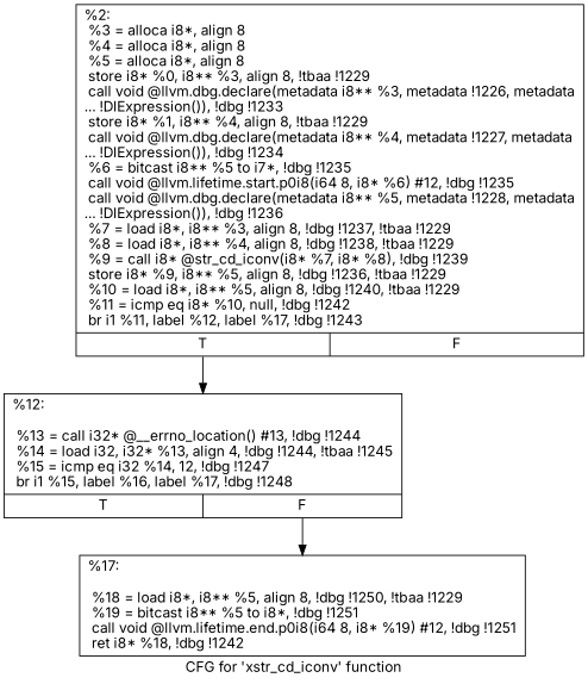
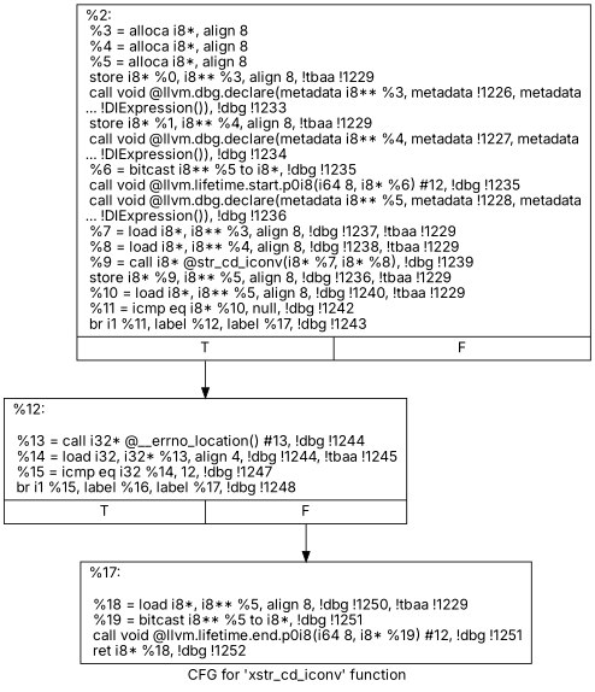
  digraph {
    fontname=Inter
    label="CFG for 'xstr_cd_iconv' function"
    node [fontname=Inter shape=record]
    edge [fontname=Inter]
-   n1 [label="{%2:\l  %3 = alloca i8*, align 8\l  %4 = alloca i8*, align 8\l  %5 = alloca i8*, align 8\l  store i8* %0, i8** %3, align 8, !tbaa !1229\l  call void @llvm.dbg.declare(metadata i8** %3, metadata !1226, metadata\l... !DIExpression()), !dbg !1233\l  store i8* %1, i8** %4, align 8, !tbaa !1229\l  call void @llvm.dbg.declare(metadata i8** %4, metadata !1227, metadata\l... !DIExpression()), !dbg !1234\l  %6 = bitcast i8** %5 to i7*, !dbg !1235\l  call void @llvm.lifetime.start.p0i8(i64 8, i8* %6) #12, !dbg !1235\l  call void @llvm.dbg.declare(metadata i8** %5, metadata !1228, metadata\l... !DIExpression()), !dbg !1236\l  %7 = load i8*, i8** %3, align 8, !dbg !1237, !tbaa !1229\l  %8 = load i8*, i8** %4, align 8, !dbg !1238, !tbaa !1229\l  %9 = call i8* @str_cd_iconv(i8* %7, i8* %8), !dbg !1239\l  store i8* %9, i8** %5, align 8, !dbg !1236, !tbaa !1229\l  %10 = load i8*, i8** %5, align 8, !dbg !1240, !tbaa !1229\l  %11 = icmp eq i8* %10, null, !dbg !1242\l  br i1 %11, label %12, label %17, !dbg !1243\l|{<s0>T|<s1>F}}"]
+   n1 [label="{%2:\l  %3 = alloca i8*, align 8\l  %4 = alloca i8*, align 8\l  %5 = alloca i8*, align 8\l  store i8* %0, i8** %3, align 8, !tbaa !1229\l  call void @llvm.dbg.declare(metadata i8** %3, metadata !1226, metadata\l... !DIExpression()), !dbg !1233\l  store i8* %1, i8** %4, align 8, !tbaa !1229\l  call void @llvm.dbg.declare(metadata i8** %4, metadata !1227, metadata\l... !DIExpression()), !dbg !1234\l  %6 = bitcast i8** %5 to i8*, !dbg !1235\l  call void @llvm.lifetime.start.p0i8(i64 8, i8* %6) #12, !dbg !1235\l  call void @llvm.dbg.declare(metadata i8** %5, metadata !1228, metadata\l... !DIExpression()), !dbg !1236\l  %7 = load i8*, i8** %3, align 8, !dbg !1237, !tbaa !1229\l  %8 = load i8*, i8** %4, align 8, !dbg !1238, !tbaa !1229\l  %9 = call i8* @str_cd_iconv(i8* %7, i8* %8), !dbg !1239\l  store i8* %9, i8** %5, align 8, !dbg !1236, !tbaa !1229\l  %10 = load i8*, i8** %5, align 8, !dbg !1240, !tbaa !1229\l  %11 = icmp eq i8* %10, null, !dbg !1242\l  br i1 %11, label %12, label %17, !dbg !1243\l|{<s0>T|<s1>F}}"]
    n2 [label="{%12:\l\l  %13 = call i32* @__errno_location() #13, !dbg !1244\l  %14 = load i32, i32* %13, align 4, !dbg !1244, !tbaa !1245\l  %15 = icmp eq i32 %14, 12, !dbg !1247\l  br i1 %15, label %16, label %17, !dbg !1248\l|{<s0>T|<s1>F}}"]
-   n3 [label="{%17:\l\l  %18 = load i8*, i8** %5, align 8, !dbg !1250, !tbaa !1229\l  %19 = bitcast i8** %5 to i8*, !dbg !1251\l  call void @llvm.lifetime.end.p0i8(i64 8, i8* %19) #12, !dbg !1251\l  ret i8* %18, !dbg !1242\l}"]
+   n3 [label="{%17:\l\l  %18 = load i8*, i8** %5, align 8, !dbg !1250, !tbaa !1229\l  %19 = bitcast i8** %5 to i8*, !dbg !1251\l  call void @llvm.lifetime.end.p0i8(i64 8, i8* %19) #12, !dbg !1251\l  ret i8* %18, !dbg !1252\l}"]
    n1 -> n2 [tailport=s0]
    n2 -> n3 [tailport=s1]
  }
